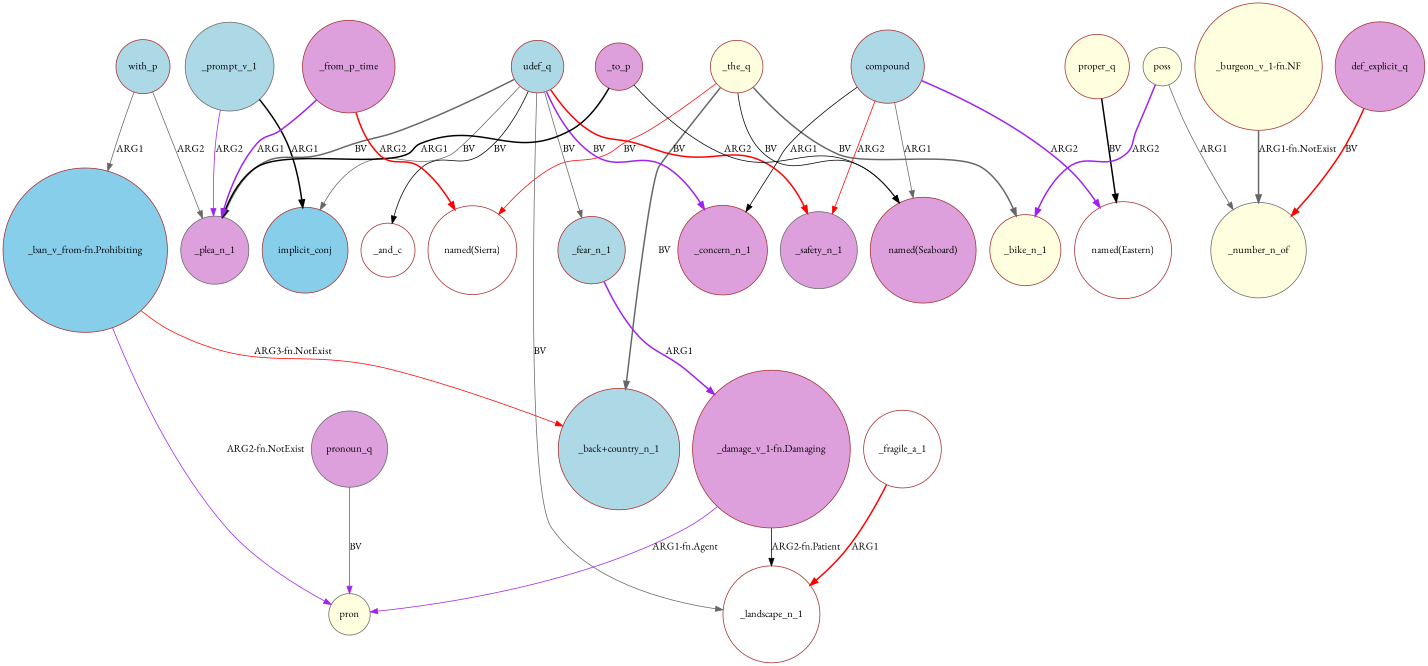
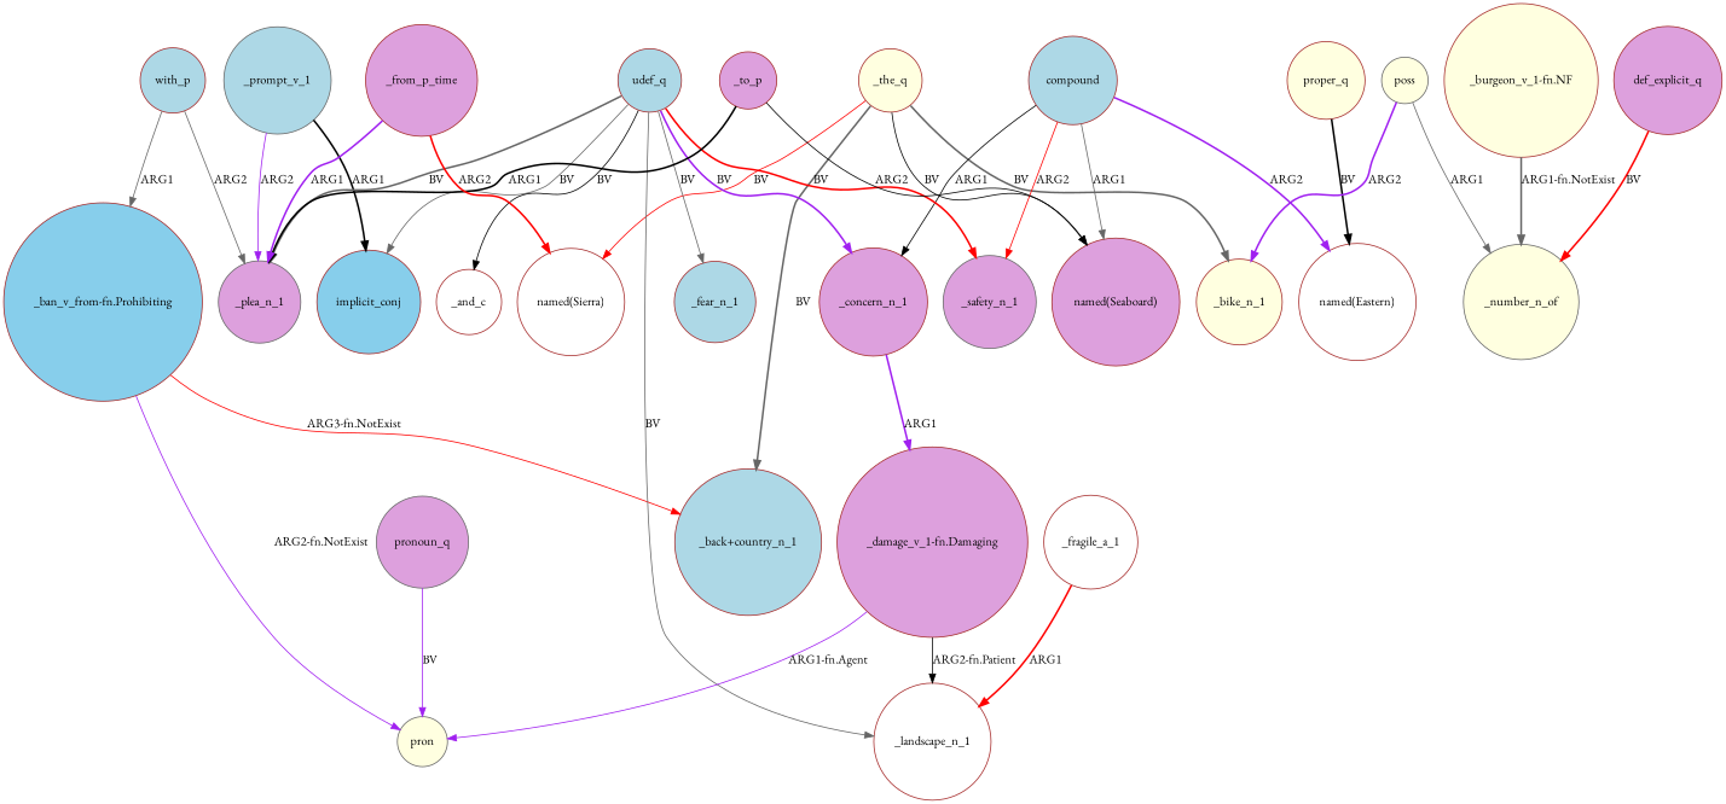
  digraph {
    fontname="EB Garamond"
    node [color=brown fillcolor=plum fontname="EB Garamond" shape=circle style=filled]
    edge [color=gray40 fontname="EB Garamond" style=solid]
    _prompt_v_1 [color=gray40 fillcolor=lightblue]
    implicit_conj [fillcolor=skyblue]
    _plea_n_1 [color=gray40]
    _the_q [fillcolor=lightyellow]
    _bike_n_1 [fillcolor=lightyellow]
    "named(Seaboard)"
    "named(Sierra)" [fillcolor=white]
    "_back+country_n_1" [fillcolor=lightblue]
    with_p [fillcolor=lightblue]
    "_ban_v_from-fn.Prohibiting" [fillcolor=skyblue]
    pron [color=gray40 fillcolor=lightyellow]
    compound [fillcolor=lightblue]
    "named(Eastern)" [fillcolor=white]
    _safety_n_1 [color=gray40]
    _concern_n_1
    "_burgeon_v_1-fn.NF" [fillcolor=lightyellow]
    _number_n_of [color=gray40 fillcolor=lightyellow]
    udef_q [fillcolor=lightblue]
    _fear_n_1 [fillcolor=lightblue]
    _landscape_n_1 [fillcolor=white]
    _and_c [fillcolor=white]
    "_damage_v_1-fn.Damaging"
    proper_q [fillcolor=lightyellow]
    _to_p
    def_explicit_q
    poss [color=gray40 fillcolor=lightyellow]
    pronoun_q [color=gray40]
    _from_p_time
    _fragile_a_1 [fillcolor=white]
    _prompt_v_1 -> implicit_conj [color=black label=ARG1 style=bold]
    _prompt_v_1 -> _plea_n_1 [color=purple label=ARG2]
    _the_q -> _bike_n_1 [label=BV style=bold]
    _the_q -> "named(Seaboard)" [color=black label=BV]
    _the_q -> "named(Sierra)" [color=red label=BV]
    _the_q -> "_back+country_n_1" [label=BV style=bold]
    with_p -> _plea_n_1 [label=ARG2]
    with_p -> "_ban_v_from-fn.Prohibiting" [label=ARG1]
    "_ban_v_from-fn.Prohibiting" -> "_back+country_n_1" [color=red label="ARG3-fn.NotExist"]
    "_ban_v_from-fn.Prohibiting" -> pron [color=purple label="ARG2-fn.NotExist"]
    compound -> "named(Seaboard)" [label=ARG1]
    compound -> "named(Eastern)" [color=purple label=ARG2 style=bold]
    compound -> _safety_n_1 [color=red label=ARG2]
    compound -> _concern_n_1 [color=black label=ARG1]
    "_burgeon_v_1-fn.NF" -> _number_n_of [label="ARG1-fn.NotExist" style=bold]
    udef_q -> implicit_conj [label=BV]
    udef_q -> _plea_n_1 [label=BV style=bold]
    udef_q -> _safety_n_1 [color=red label=BV style=bold]
    udef_q -> _concern_n_1 [color=purple label=BV style=bold]
    udef_q -> _fear_n_1 [label=BV]
    udef_q -> _landscape_n_1 [label=BV]
    udef_q -> _and_c [color=black label=BV]
-   _fear_n_1 -> "_damage_v_1-fn.Damaging" [color=purple label=ARG1 style=bold]
+   _concern_n_1 -> "_damage_v_1-fn.Damaging" [color=purple label=ARG1 style=bold]
    "_damage_v_1-fn.Damaging" -> pron [color=purple label="ARG1-fn.Agent"]
    "_damage_v_1-fn.Damaging" -> _landscape_n_1 [color=black label="ARG2-fn.Patient"]
    proper_q -> "named(Eastern)" [color=black label=BV style=bold]
    _to_p -> _plea_n_1 [color=black label=ARG1 style=bold]
    _to_p -> "named(Seaboard)" [color=black label=ARG2]
    def_explicit_q -> _number_n_of [color=red label=BV style=bold]
    poss -> _bike_n_1 [color=purple label=ARG2 style=bold]
    poss -> _number_n_of [label=ARG1]
    pronoun_q -> pron [color=purple label=BV]
    _from_p_time -> _plea_n_1 [color=purple label=ARG1 style=bold]
    _from_p_time -> "named(Sierra)" [color=red label=ARG2 style=bold]
    _fragile_a_1 -> _landscape_n_1 [color=red label=ARG1 style=bold]
  }
